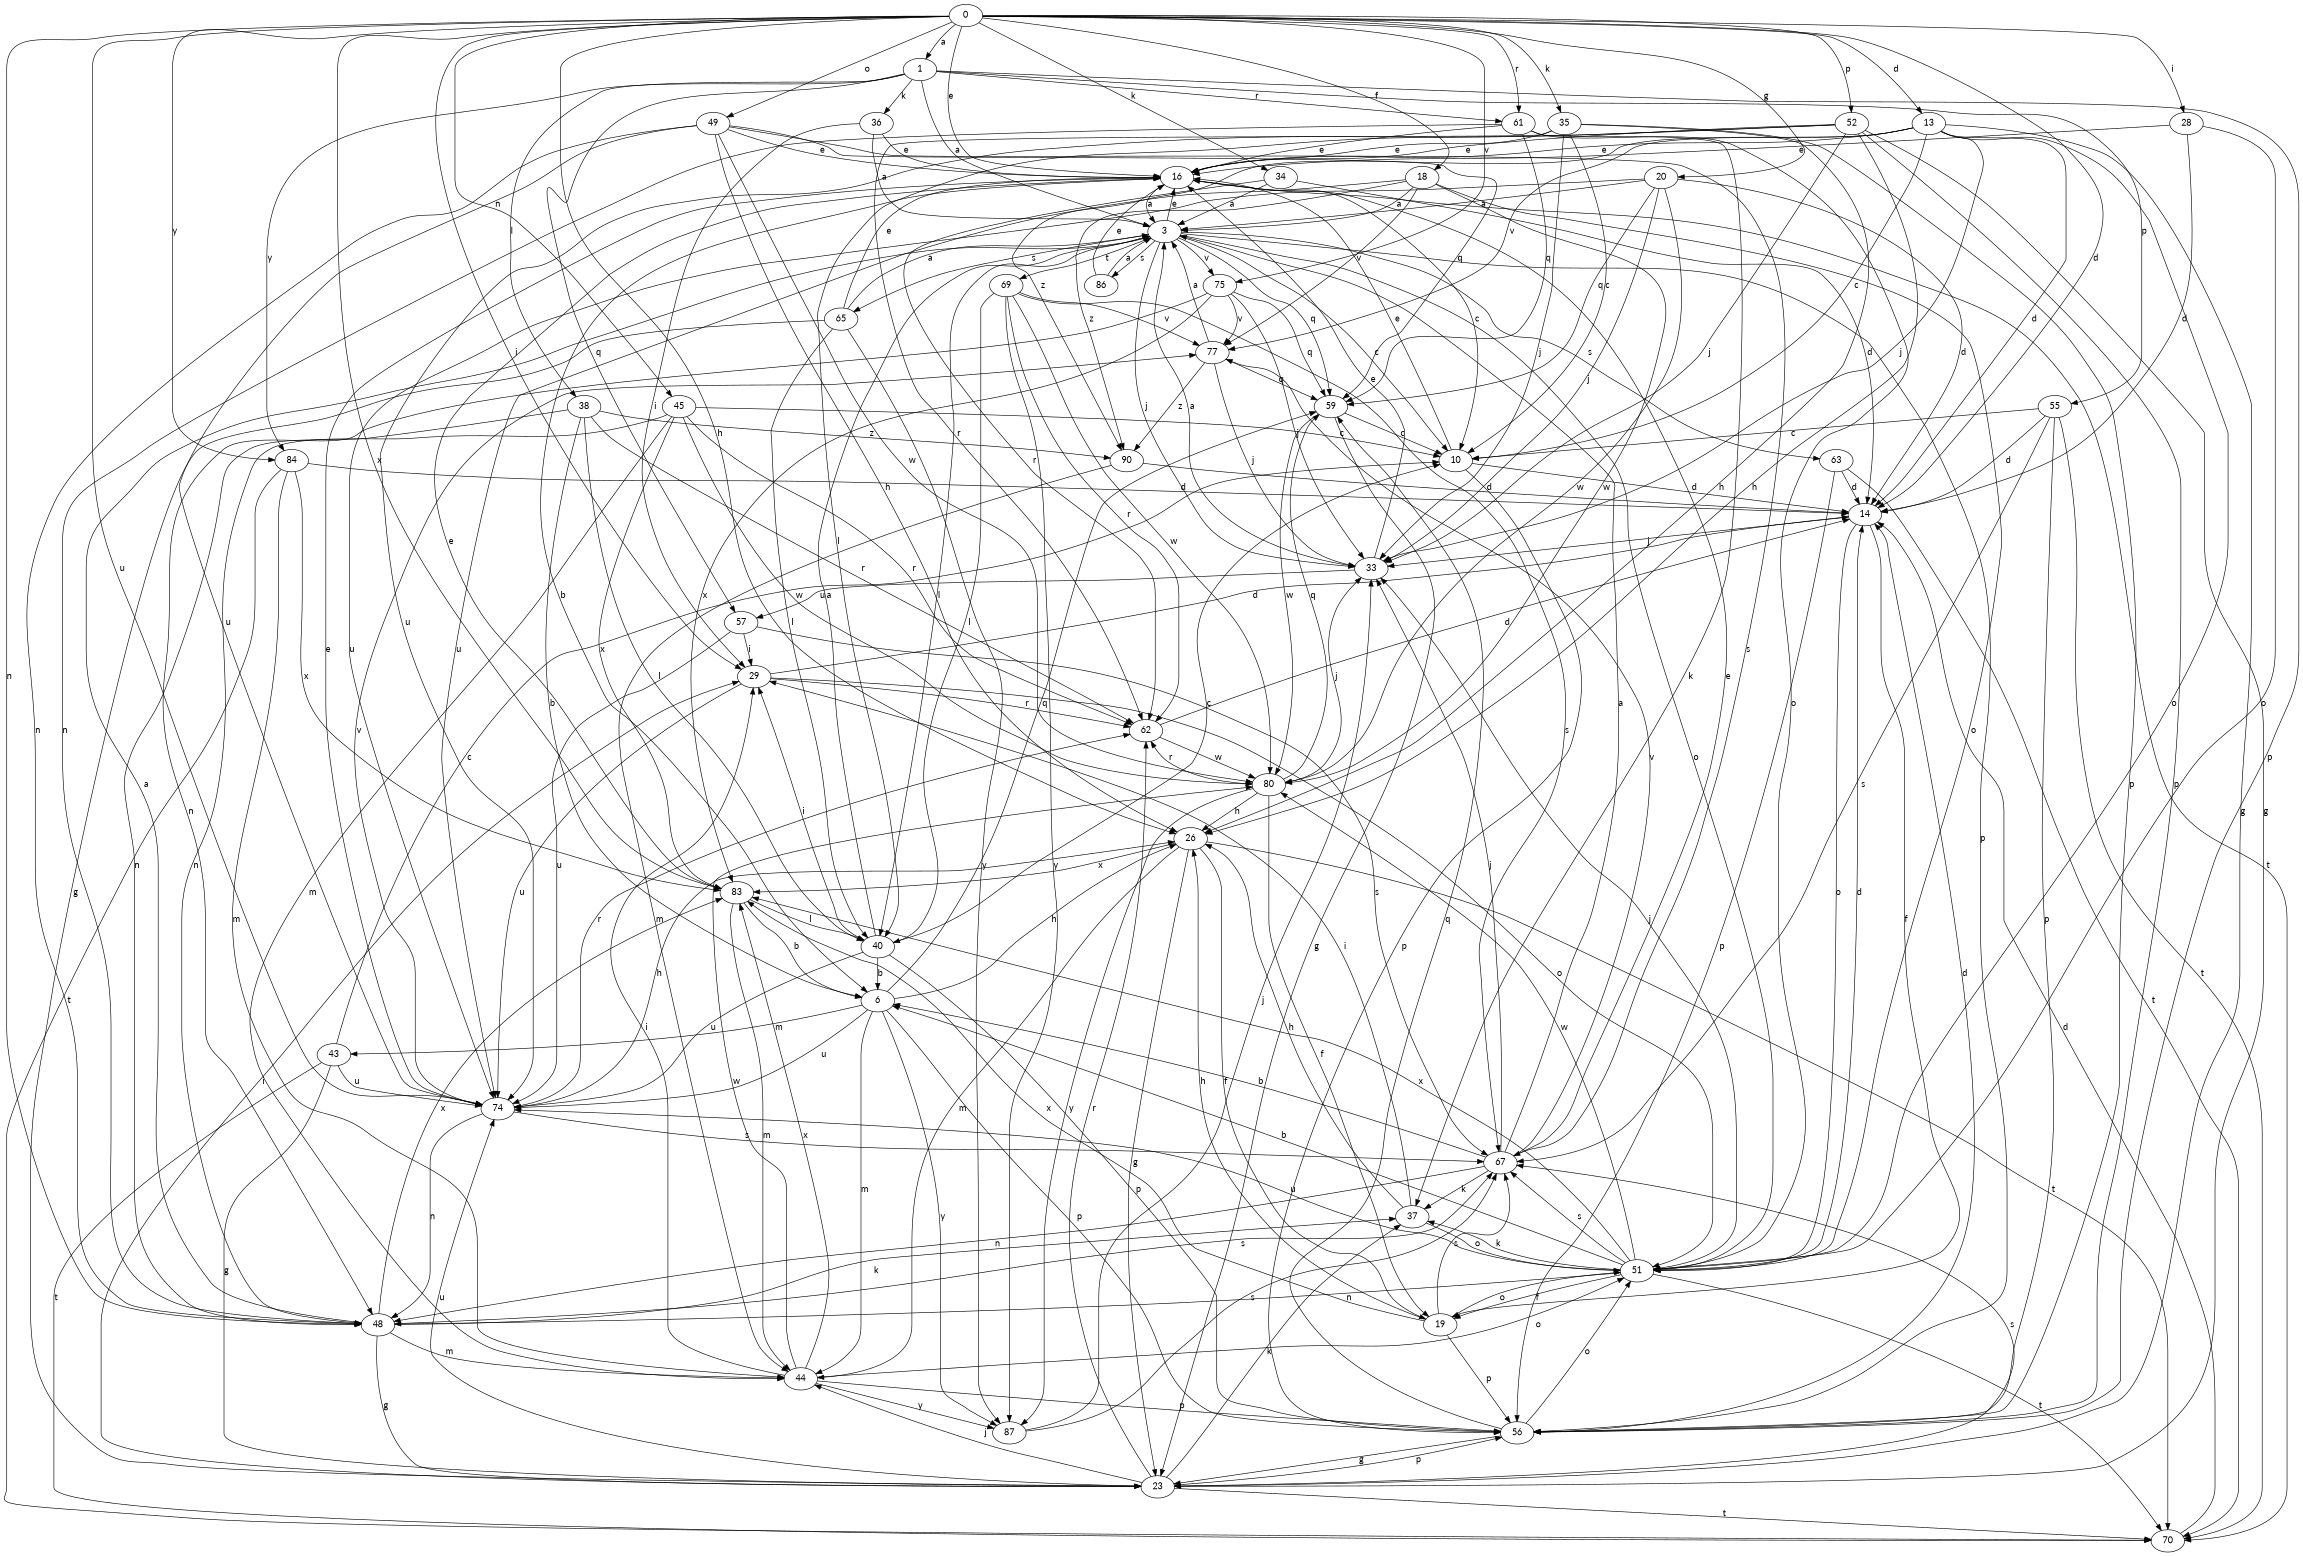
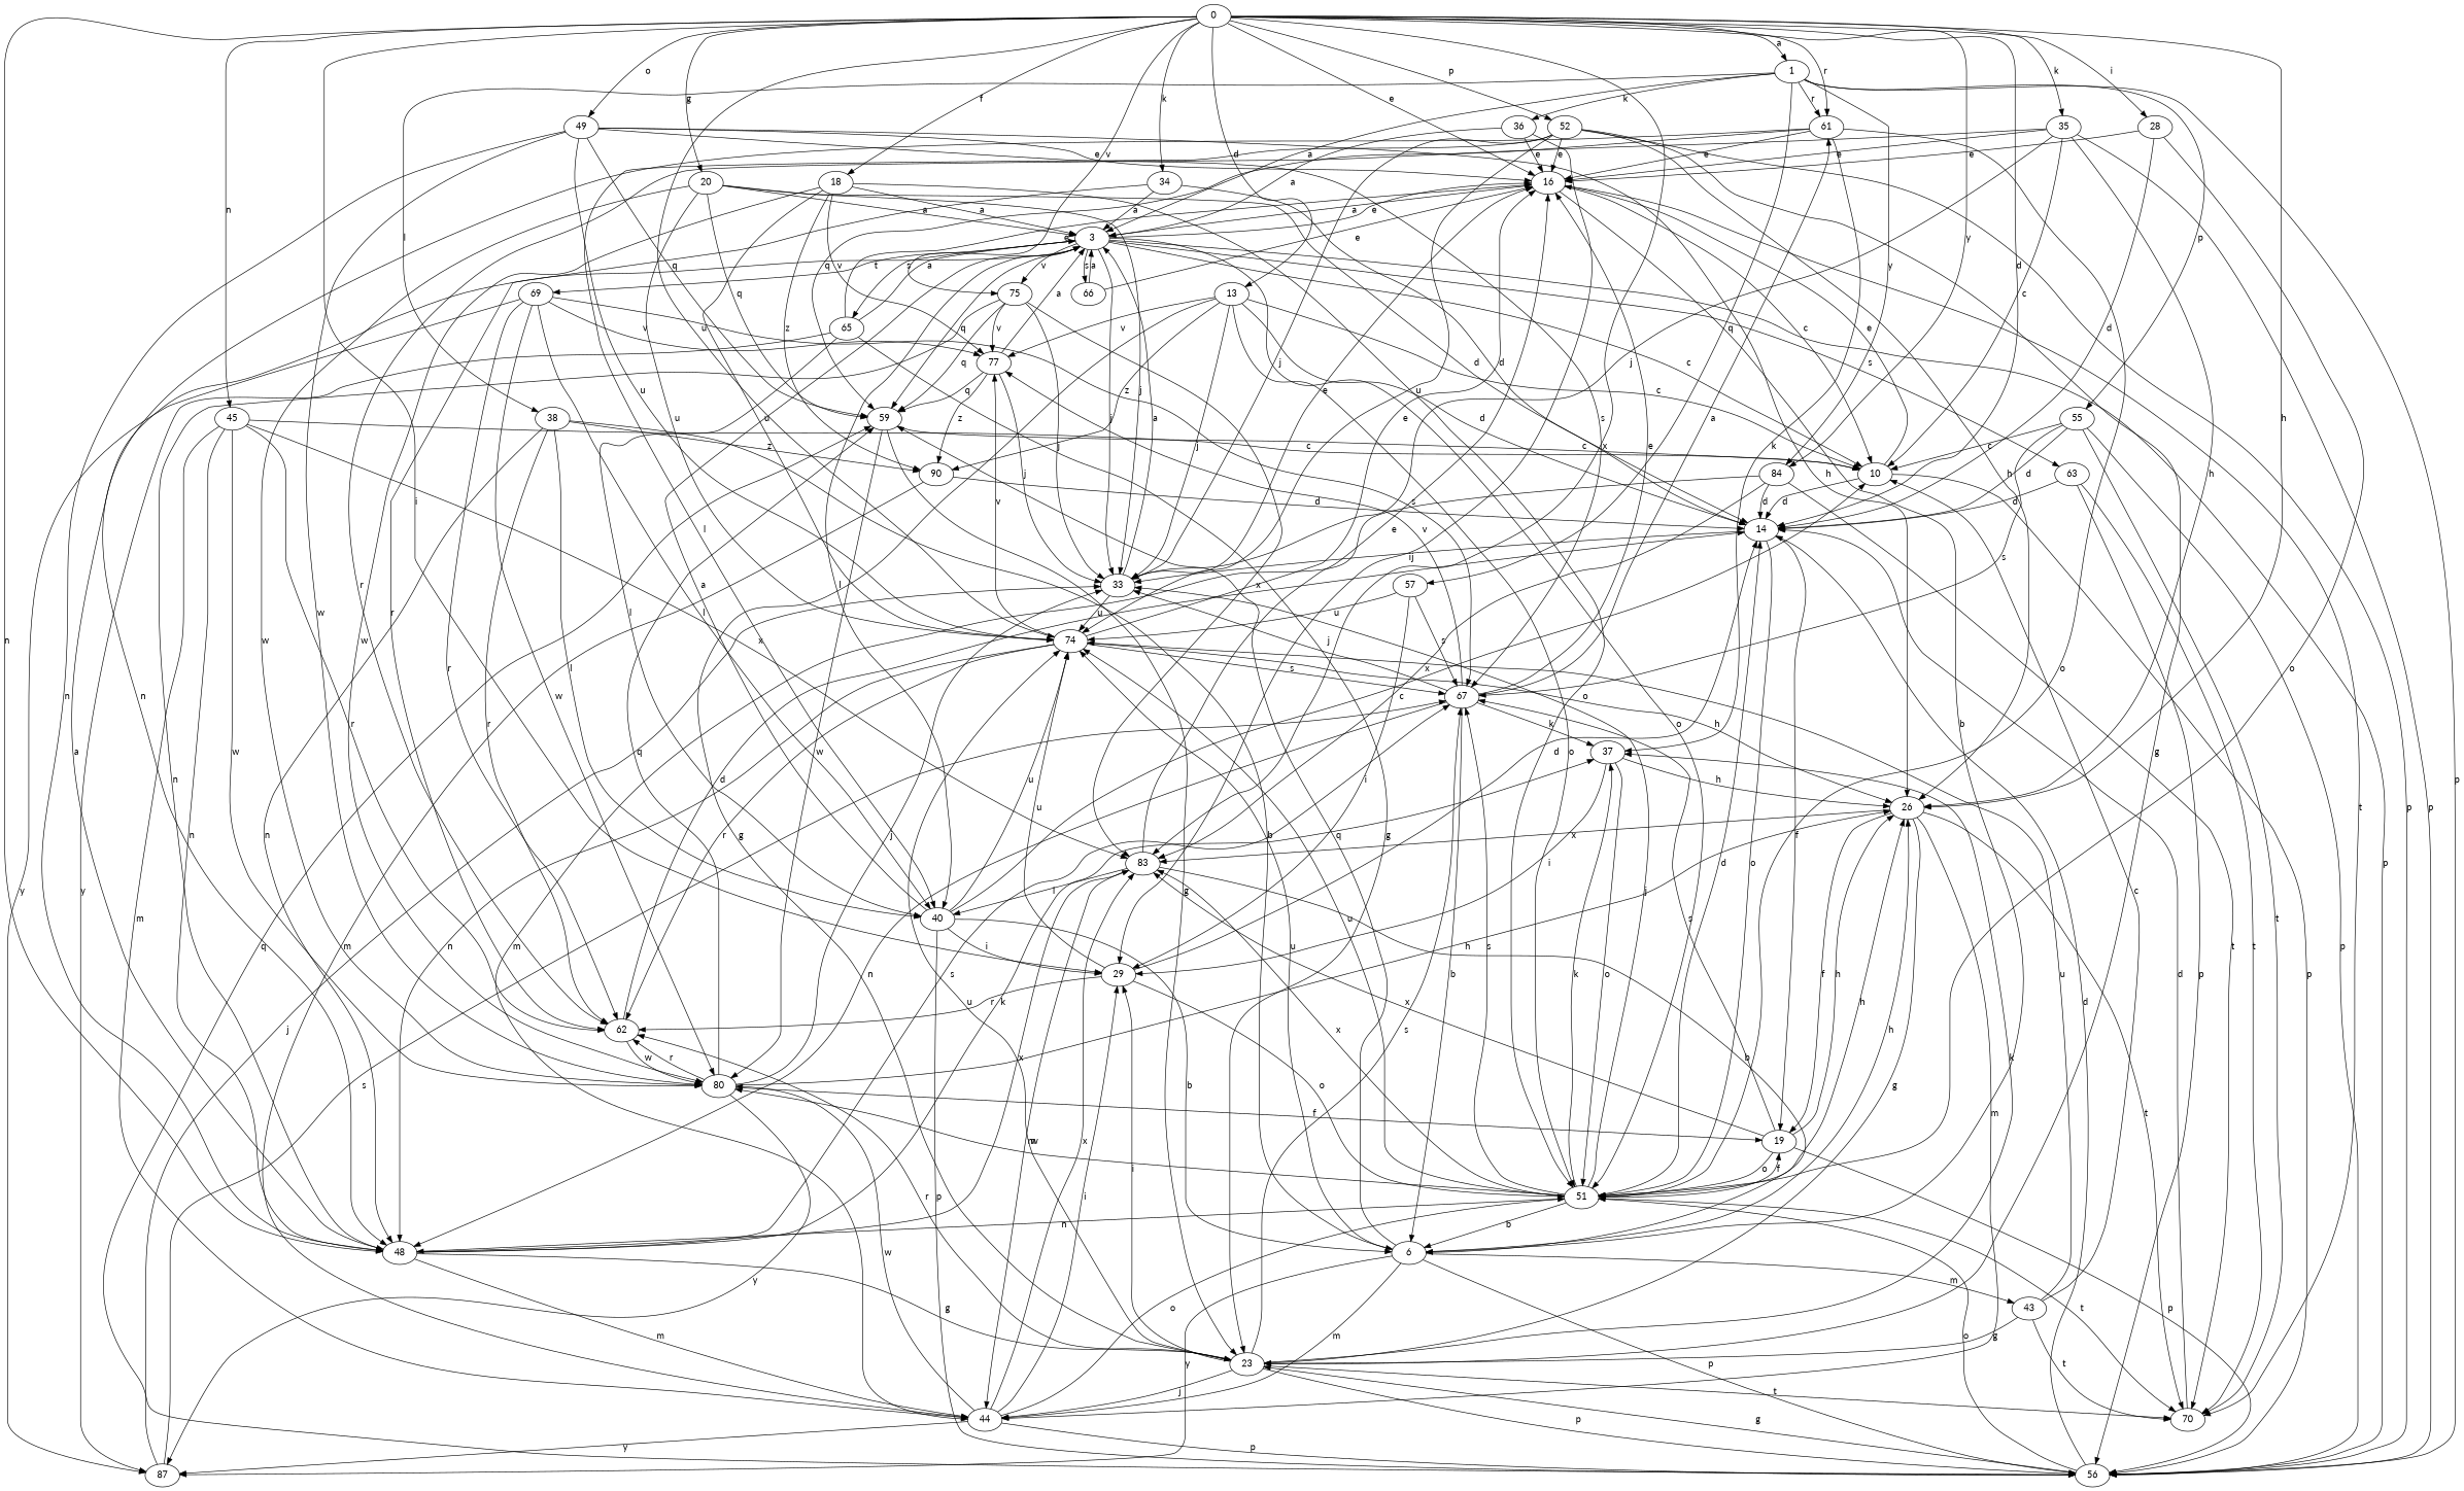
  strict digraph {
    fontname=Lato
    node [fontname=Lato]
    edge [fontname=Lato]
    0
    1
    13
    14
    16
    18
    20
    26
    28
    29
    34
    35
    45
    48
    49
    52
    61
    74
    75
    83
    84
    3
    36
    38
    55
    56
    57
    10
    33
    51
    23
    77
    90
    19
    6
    70
    80
    59
    44
    62
    67
    37
    40
    63
    65
-   66 [label=86]
+   66
    69
    87
    43
    0 -> 1 [label=a]
    0 -> 13 [label=d]
    0 -> 14 [label=d]
    0 -> 16 [label=e]
    0 -> 18 [label=f]
    0 -> 20 [label=g]
    0 -> 26 [label=h]
    0 -> 28 [label=i]
    0 -> 29 [label=i]
    0 -> 34 [label=k]
    0 -> 35 [label=k]
    0 -> 45 [label=n]
    0 -> 48 [label=n]
    0 -> 49 [label=o]
    0 -> 52 [label=p]
    0 -> 61 [label=r]
    0 -> 74 [label=u]
    0 -> 75 [label=v]
    0 -> 83 [label=x]
    0 -> 84 [label=y]
    1 -> 61 [label=r]
    1 -> 84 [label=y]
    1 -> 3 [label=a]
    1 -> 36 [label=k]
    1 -> 38 [label=l]
    1 -> 55 [label=p]
    1 -> 56 [label=p]
    1 -> 57 [label=q]
    13 -> 14 [label=d]
-   13 -> 16 [label=e]
    13 -> 10 [label=c]
    13 -> 33 [label=j]
    13 -> 51 [label=o]
    13 -> 23 [label=g]
    13 -> 77 [label=v]
    13 -> 90 [label=z]
    14 -> 33 [label=j]
    14 -> 51 [label=o]
    14 -> 19 [label=f]
    16 -> 3 [label=a]
    16 -> 10 [label=c]
    16 -> 6 [label=b]
    16 -> 70 [label=t]
    18 -> 74 [label=u]
    18 -> 3 [label=a]
    18 -> 51 [label=o]
    18 -> 77 [label=v]
    18 -> 90 [label=z]
    18 -> 80 [label=w]
    20 -> 14 [label=d]
    20 -> 74 [label=u]
    20 -> 3 [label=a]
    20 -> 33 [label=j]
    20 -> 80 [label=w]
    20 -> 59 [label=q]
    26 -> 83 [label=x]
    26 -> 23 [label=g]
    26 -> 19 [label=f]
    26 -> 70 [label=t]
    26 -> 44 [label=m]
    28 -> 14 [label=d]
    28 -> 16 [label=e]
    28 -> 51 [label=o]
    29 -> 14 [label=d]
    29 -> 74 [label=u]
    29 -> 51 [label=o]
    29 -> 62 [label=r]
    34 -> 14 [label=d]
    34 -> 3 [label=a]
    34 -> 62 [label=r]
    35 -> 16 [label=e]
    35 -> 26 [label=h]
    35 -> 56 [label=p]
    35 -> 10 [label=c]
    35 -> 33 [label=j]
    35 -> 62 [label=r]
    45 -> 48 [label=n]
    45 -> 83 [label=x]
    45 -> 10 [label=c]
    45 -> 80 [label=w]
    45 -> 44 [label=m]
    45 -> 62 [label=r]
    48 -> 83 [label=x]
    48 -> 3 [label=a]
    48 -> 23 [label=g]
    48 -> 44 [label=m]
    48 -> 67 [label=s]
    48 -> 37 [label=k]
    49 -> 16 [label=e]
    49 -> 26 [label=h]
    49 -> 48 [label=n]
    49 -> 74 [label=u]
    49 -> 80 [label=w]
    49 -> 59 [label=q]
    49 -> 67 [label=s]
    52 -> 16 [label=e]
    52 -> 26 [label=h]
    52 -> 74 [label=u]
    52 -> 56 [label=p]
    52 -> 33 [label=j]
    52 -> 23 [label=g]
    52 -> 40 [label=l]
    61 -> 16 [label=e]
    61 -> 48 [label=n]
    61 -> 51 [label=o]
    61 -> 59 [label=q]
    61 -> 37 [label=k]
    74 -> 16 [label=e]
    74 -> 26 [label=h]
    74 -> 48 [label=n]
    74 -> 77 [label=v]
    74 -> 62 [label=r]
    74 -> 67 [label=s]
    75 -> 48 [label=n]
    75 -> 83 [label=x]
    75 -> 33 [label=j]
    75 -> 77 [label=v]
    75 -> 59 [label=q]
    83 -> 16 [label=e]
    83 -> 6 [label=b]
    83 -> 44 [label=m]
    83 -> 40 [label=l]
    84 -> 14 [label=d]
    84 -> 83 [label=x]
    84 -> 70 [label=t]
    84 -> 44 [label=m]
    3 -> 16 [label=e]
    3 -> 75 [label=v]
    3 -> 56 [label=p]
    3 -> 10 [label=c]
    3 -> 33 [label=j]
    3 -> 51 [label=o]
    3 -> 59 [label=q]
    3 -> 40 [label=l]
    3 -> 63 [label=s]
    3 -> 65 [label=s]
    3 -> 66 [label=s]
    3 -> 69 [label=t]
    36 -> 16 [label=e]
    36 -> 29 [label=i]
    36 -> 3 [label=a]
    38 -> 48 [label=n]
    38 -> 90 [label=z]
    38 -> 6 [label=b]
    38 -> 62 [label=r]
    38 -> 40 [label=l]
    55 -> 14 [label=d]
    55 -> 56 [label=p]
    55 -> 10 [label=c]
    55 -> 70 [label=t]
    55 -> 67 [label=s]
    56 -> 14 [label=d]
    56 -> 51 [label=o]
    56 -> 23 [label=g]
    56 -> 59 [label=q]
    57 -> 29 [label=i]
    57 -> 74 [label=u]
    57 -> 67 [label=s]
    10 -> 14 [label=d]
    10 -> 16 [label=e]
    10 -> 56 [label=p]
    33 -> 16 [label=e]
-   33 -> 57 [label=u]
+   33 -> 74 [label=u]
    33 -> 3 [label=a]
    51 -> 14 [label=d]
+   51 -> 26 [label=h]
    51 -> 48 [label=n]
    51 -> 74 [label=u]
    51 -> 83 [label=x]
    51 -> 33 [label=j]
    51 -> 19 [label=f]
    51 -> 6 [label=b]
    51 -> 70 [label=t]
    51 -> 80 [label=w]
    51 -> 67 [label=s]
    51 -> 37 [label=k]
    23 -> 29 [label=i]
    23 -> 74 [label=u]
    23 -> 56 [label=p]
    23 -> 70 [label=t]
    23 -> 44 [label=j]
    23 -> 62 [label=r]
    23 -> 67 [label=s]
    23 -> 37 [label=k]
    77 -> 3 [label=a]
    77 -> 33 [label=j]
    77 -> 90 [label=z]
    77 -> 59 [label=q]
    90 -> 14 [label=d]
    90 -> 44 [label=m]
    19 -> 26 [label=h]
    19 -> 83 [label=x]
    19 -> 56 [label=p]
    19 -> 51 [label=o]
    19 -> 67 [label=s]
    6 -> 26 [label=h]
    6 -> 74 [label=u]
    6 -> 56 [label=p]
    6 -> 59 [label=q]
    6 -> 44 [label=m]
    6 -> 87 [label=y]
    6 -> 43 [label=m]
    70 -> 14 [label=d]
    80 -> 26 [label=h]
    80 -> 33 [label=j]
    80 -> 19 [label=f]
    80 -> 59 [label=q]
    80 -> 62 [label=r]
    80 -> 87 [label=y]
    59 -> 10 [label=c]
    59 -> 23 [label=g]
    59 -> 80 [label=w]
    44 -> 29 [label=i]
    44 -> 83 [label=x]
    44 -> 56 [label=p]
    44 -> 51 [label=o]
    44 -> 80 [label=w]
    44 -> 87 [label=y]
    62 -> 14 [label=d]
    62 -> 80 [label=w]
    67 -> 16 [label=e]
    67 -> 48 [label=n]
-   67 -> 3 [label=a]
+   67 -> 61 [label=a]
    67 -> 33 [label=j]
    67 -> 77 [label=v]
    67 -> 6 [label=b]
    67 -> 37 [label=k]
    37 -> 26 [label=h]
    37 -> 29 [label=i]
    37 -> 51 [label=o]
    40 -> 29 [label=i]
    40 -> 74 [label=u]
    40 -> 3 [label=a]
    40 -> 56 [label=p]
    40 -> 10 [label=c]
    40 -> 6 [label=b]
    63 -> 14 [label=d]
    63 -> 56 [label=p]
    63 -> 70 [label=t]
    65 -> 16 [label=e]
    65 -> 3 [label=a]
    65 -> 23 [label=g]
    65 -> 40 [label=l]
    65 -> 87 [label=y]
    66 -> 16 [label=e]
    66 -> 3 [label=a]
    69 -> 77 [label=v]
    69 -> 80 [label=w]
    69 -> 62 [label=r]
    69 -> 67 [label=s]
    69 -> 40 [label=l]
    69 -> 87 [label=y]
    87 -> 33 [label=j]
    87 -> 67 [label=s]
    43 -> 74 [label=u]
    43 -> 10 [label=c]
    43 -> 23 [label=g]
    43 -> 70 [label=t]
  }
